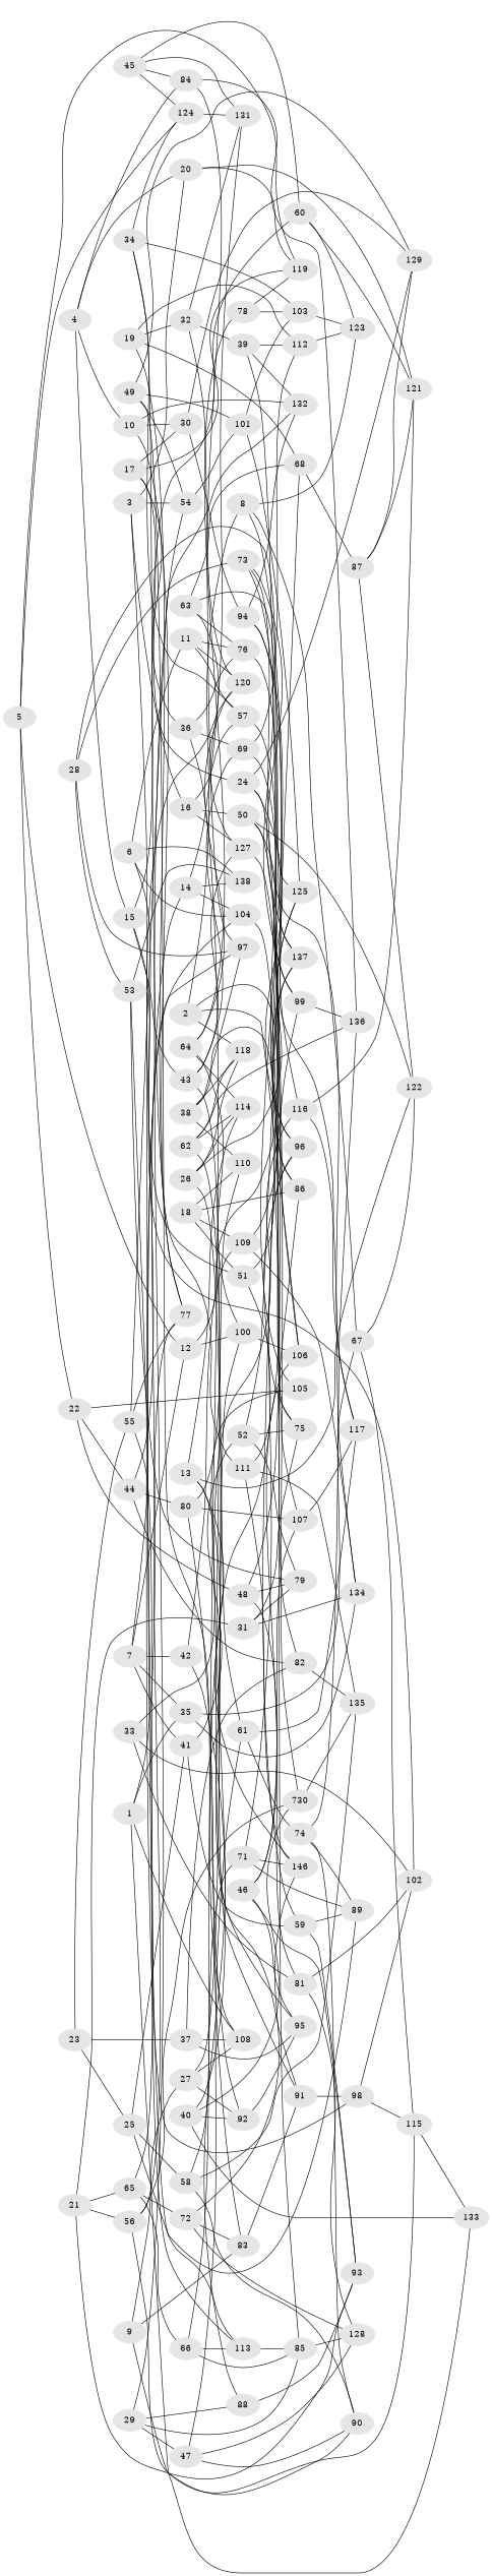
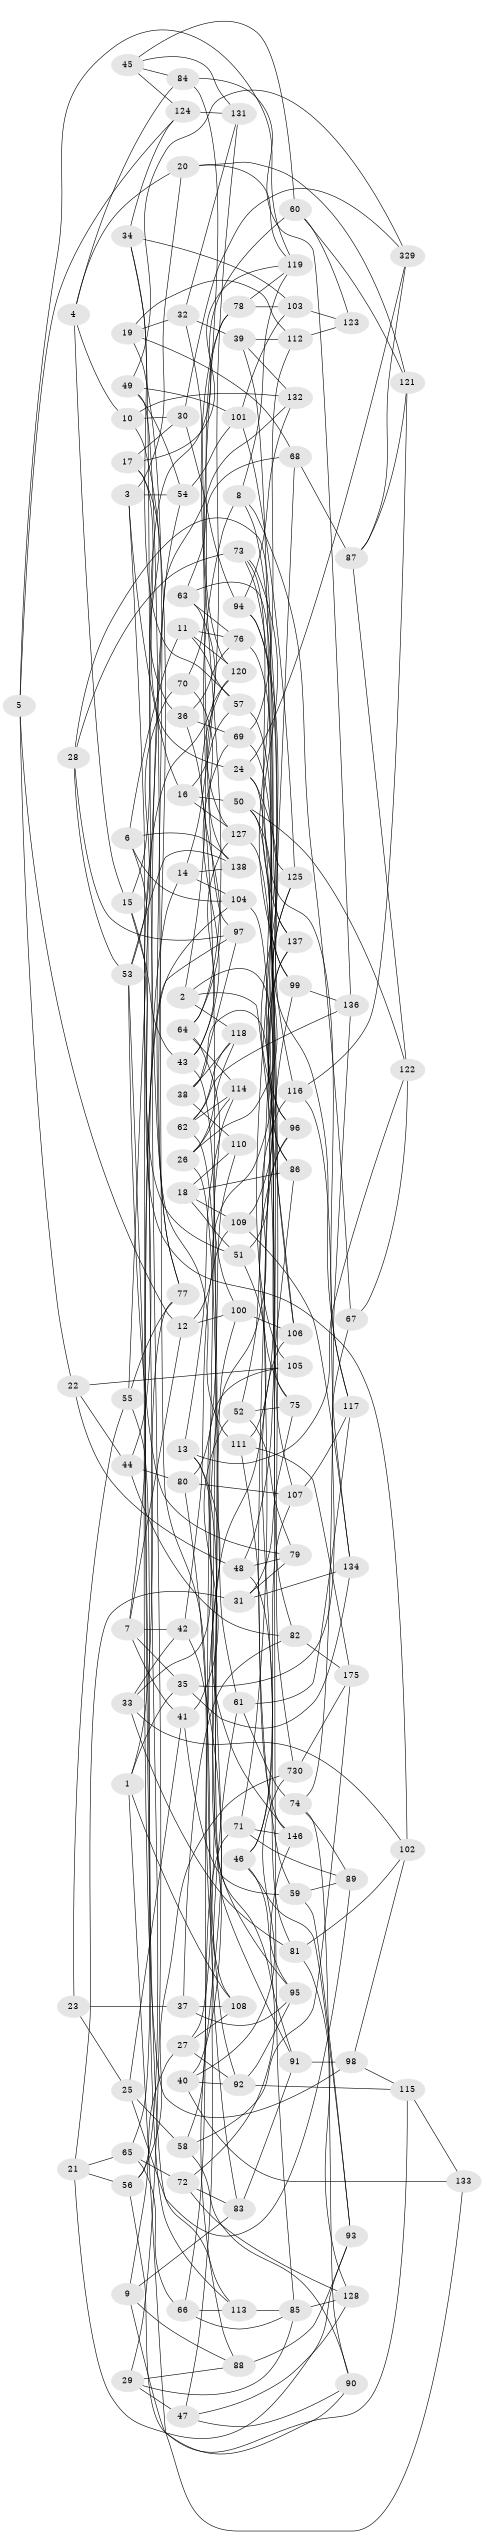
  graph {
    rankdir=LR
    node [color=gray90 style=filled]
    1
    14
    35
    108
    133
    104
    138
    131
    67
    134
    2
    8
    86
    106
    118
    59
    123
    3
    16
    20
    54
    113
    57
    50
    127
    119
    121
    101
    85
    4
    10
    15
    84
    30
    77
    132
    43
    60
    102
    120
    136
    5
    12
    22
    124
    100
    125
    44
    48
    105
    6
    11
    51
    76
    96
    75
    107
    7
    42
    97
    41
    88
    109
    93
    89
    122
    115
    9
    27
    83
    90
    92
    91
-   129
+   129 [label=329]
    94
    117
    13
    95
    114
    n80 [label=146]
    69
    82
    99
    n84 [label=730]
    17
    24
    36
    18
    110
    137
    19
    32
    68
    112
    39
    87
    21
    31
    56
    65
    79
    66
    72
    80
    81
    23
    25
    37
    55
    58
    52
    71
-   135
+   135 [label=175]
    26
    61
    74
    28
    53
    73
+   70
    98
    29
    47
    128
    116
    33
    34
    103
    111
    38
    40
    45
    46
    49
    78
    62
    63
    64
    1 -- 14
    1 -- 35
    1 -- 108
    1 -- 133
    14 -- 104
    14 -- 138
    14 -- 131
    35 -- 67
    35 -- 134
    104 -- 107
    67 -- 122
-   67 -- 115
+   92 -- 115
    2 -- 8
    2 -- 86
    2 -- 106
    2 -- 118
    8 -- 67
    8 -- 59
-   8 -- 123
+   8 -- 119
    59 -- 93
    59 -- 89
    3 -- 16
    3 -- 20
    3 -- 54
    3 -- 113
    16 -- 57
    16 -- 50
    16 -- 127
    20 -- 119
    20 -- 121
    54 -- 101
    113 -- 85
    57 -- 96
    50 -- 122
    50 -- 82
    50 -- 99
    127 -- n84
    101 -- 125
    101 -- 103
    85 -- 128
    4 -- 20
    4 -- 10
    4 -- 15
    4 -- 84
    10 -- 30
    10 -- 77
    10 -- 132
    15 -- 43
    15 -- 60
    15 -- 102
    84 -- 120
    84 -- 136
    30 -- 129
    30 -- 94
    43 -- 127
    43 -- 91
    43 -- 69
    60 -- 123
    60 -- 121
    5 -- 119
    5 -- 12
    5 -- 22
    5 -- 124
    12 -- 100
    12 -- 125
    22 -- 44
    22 -- 48
    22 -- 105
    124 -- 131
    100 -- 106
    44 -- 120
    44 -- 82
    44 -- 80
    48 -- 86
    48 -- 79
    48 -- 81
    6 -- 104
    6 -- 138
    6 -- 11
    6 -- 51
    11 -- 57
    11 -- 120
    11 -- 76
    51 -- 96
    51 -- 75
    76 -- 117
    107 -- 117
    7 -- 35
    7 -- 12
    7 -- 42
    7 -- 97
    7 -- 41
    42 -- 88
    42 -- 109
    41 -- 59
    41 -- 52
    88 -- 93
    109 -- 134
    109 -- 137
    115 -- 133
+   9 -- 88
    9 -- 27
    9 -- 83
    9 -- 90
    27 -- 108
    27 -- 100
    27 -- 92
    83 -- 91
    92 -- 95
    91 -- 98
    94 -- 132
    94 -- 105
    94 -- 116
    13 -- 122
    13 -- 95
    13 -- 114
    13 -- n80
    69 -- 86
    69 -- 112
    82 -- 135
    99 -- 136
    n84 -- 135
    17 -- 119
    17 -- 30
    17 -- 24
    17 -- 36
    24 -- 106
    24 -- 96
    24 -- 129
    36 -- 76
    36 -- 92
    36 -- 69
    18 -- 86
    18 -- 51
    18 -- 109
    18 -- 110
    19 -- 77
    19 -- 32
    19 -- 68
    19 -- 112
    32 -- 131
    32 -- 97
    32 -- 39
    68 -- 87
    112 -- 123
    39 -- 85
    39 -- 132
    39 -- 112
    87 -- 121
    87 -- 122
    87 -- 129
    21 -- 93
    21 -- 31
    21 -- 56
    21 -- 65
    31 -- 134
    31 -- 75
    31 -- 79
    56 -- 77
    56 -- 115
    56 -- n84
    65 -- 104
    65 -- 66
    65 -- 72
    66 -- 113
    66 -- 85
    66 -- 96
    72 -- 83
    72 -- n80
    72 -- 128
    80 -- 107
    80 -- 83
    80 -- 110
    81 -- 102
    81 -- 128
    23 -- 25
    23 -- 37
    23 -- 55
    25 -- 41
    25 -- 89
    25 -- 58
    37 -- 108
    37 -- 95
    37 -- 82
    55 -- 113
    55 -- 77
    55 -- 132
    58 -- 90
    58 -- 71
    58 -- 135
    52 -- 75
    52 -- 68
    52 -- 79
    71 -- 89
    71 -- n80
    71 -- 99
    26 -- 118
    26 -- 125
    26 -- 114
    26 -- 61
    61 -- 117
    61 -- 74
    74 -- 136
    74 -- 89
    74 -- 90
    28 -- 125
    28 -- 97
    28 -- 53
    28 -- 73
    53 -- 138
    53 -- 79
+   53 -- 70
    53 -- 98
    73 -- 117
    73 -- 99
    73 -- 137
+   70 -- 138
+   70 -- 78
    98 -- 102
    98 -- 115
    29 -- 54
    29 -- 85
    29 -- 88
    29 -- 47
    47 -- 90
    47 -- 61
    47 -- 128
    116 -- 134
    116 -- 121
    33 -- 102
    33 -- 105
+   33 -- 42
    33 -- 81
    34 -- 57
    34 -- 124
    34 -- 103
    34 -- 111
    103 -- 123
    111 -- n80
    111 -- 137
    111 -- 135
    38 -- 118
    38 -- 75
    38 -- 97
    38 -- 110
    40 -- 133
    40 -- 92
    40 -- n84
    40 -- 116
    45 -- 131
    45 -- 84
    45 -- 60
    45 -- 124
    46 -- 106
    46 -- 107
    46 -- 93
    46 -- 95
    49 -- 108
    49 -- 54
    49 -- 101
    49 -- 129
    78 -- 119
    78 -- 103
    62 -- 118
    62 -- 136
    62 -- 91
    62 -- 114
    63 -- 127
    63 -- 76
    63 -- 137
    63 -- 68
    64 -- 120
    64 -- 100
    64 -- 114
    64 -- 78
  }
